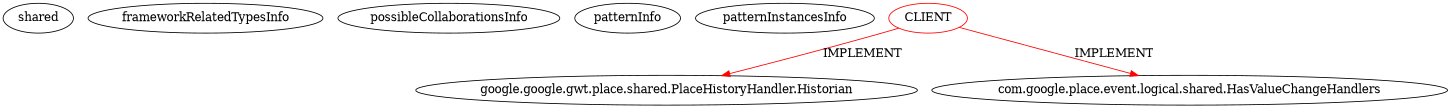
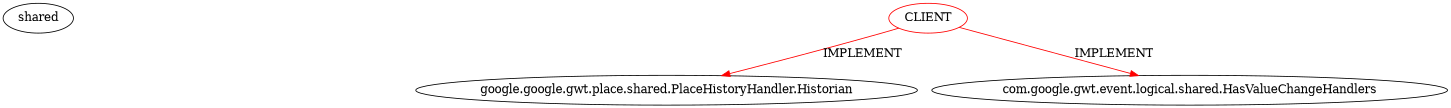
  digraph {
    edge [color=red]
    n1 [category=pattern graphId=1895 isAnonymous=false label=shared possibleRelation=false]
-   frameworkRelatedTypesInfo [0="com.google.gwt.event.logical.shared.HasValueChangeHandlers" 1="com.google.gwt.place.shared.PlaceHistoryHandler.Historian"]
-   possibleCollaborationsInfo
-   patternInfo [frequency=3.0 patternRootClient=0]
-   patternInstancesInfo [0="carlos-aguayo-html5gwthistory~/carlos-aguayo-html5gwthistory/html5gwthistory-master/src/com/dreamskiale/client/history/CustomHistorian.java~CustomHistorian~1026" 1="carlos-aguayo-html5gwthistory~/carlos-aguayo-html5gwthistory/html5gwthistory-master/src/com/dreamskiale/client/history/HashBangHistorian.java~HashBangHistorian~1027" 2="carlos-aguayo-html5gwthistory~/carlos-aguayo-html5gwthistory/html5gwthistory-master/src/com/dreamskiale/client/history/Html5Historian.java~Html5Historian~1025"]
    n6 [isFrameworkType=false label="google.google.gwt.place.shared.PlaceHistoryHandler.Historian" vertexType=FRAMEWORK_INTERFACE_TYPE]
    n7 [color=red isFrameworkType=false label=CLIENT vertexType=ROOT_CLIENT_CLASS_DECLARATION]
-   n8 [isFrameworkType=false label="com.google.place.event.logical.shared.HasValueChangeHandlers" vertexType=FRAMEWORK_INTERFACE_TYPE]
+   n8 [isFrameworkType=false label="com.google.gwt.event.logical.shared.HasValueChangeHandlers" vertexType=FRAMEWORK_INTERFACE_TYPE]
    n7 -> n6 [label=IMPLEMENT]
    n7 -> n8 [label=IMPLEMENT]
  }
